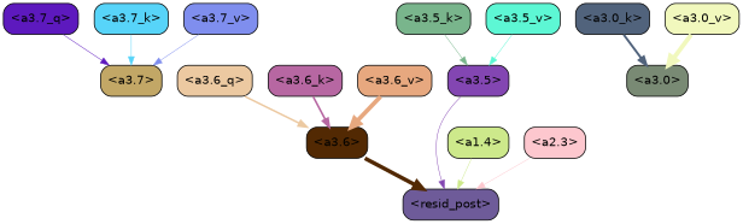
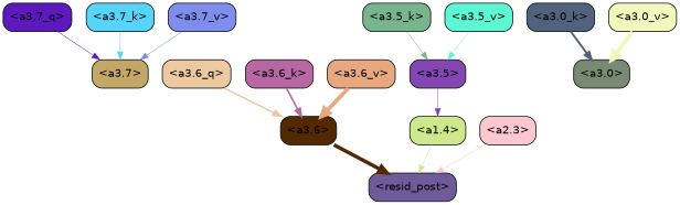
  strict digraph {
    splines=true
    node [color=black fontname=Helvetica shape=box style="filled, rounded"]
    edge [penwidth=0.6]
    "<a3.7>" [fillcolor="#c2a766"]
    "<resid_post>" [fillcolor="#6e5b99"]
    "<a3.6>" [fillcolor="#522903"]
    "<a3.5>" [fillcolor="#8346b2"]
    "<a3.0>" [fillcolor="#798a74"]
    "<a2.3>" [fillcolor="#fdc7ce"]
    "<a1.4>" [fillcolor="#cde98b"]
    "<a3.7_q>" [fillcolor="#5d19be"]
    "<a3.6_q>" [fillcolor="#ecc9a1"]
    "<a3.7_k>" [fillcolor="#57d4f9"]
    "<a3.6_k>" [fillcolor="#b767a2"]
    "<a3.5_k>" [fillcolor="#79b58c"]
    "<a3.0_k>" [fillcolor="#51637c"]
    "<a3.7_v>" [fillcolor="#7f8eee"]
    "<a3.6_v>" [fillcolor="#e7a87f"]
    "<a3.5_v>" [fillcolor="#5df7d4"]
    "<a3.0_v>" [fillcolor="#f1f8bd"]
    "<a3.6>" -> "<resid_post>" [color="#522903" penwidth=4.648244500160217]
-   "<a3.5>" -> "<resid_post>" [color="#8346b2"]
+   "<a3.5>" -> "<a1.4>" [color="#8346b2"]
    "<a2.3>" -> "<resid_post>" [color="#fdc7ce"]
    "<a1.4>" -> "<resid_post>" [color="#cde98b"]
    "<a3.7_q>" -> "<a3.7>" [color="#5d19be"]
    "<a3.6_q>" -> "<a3.6>" [color="#ecc9a1" penwidth=2.03758105635643]
    "<a3.7_k>" -> "<a3.7>" [color="#57d4f9"]
    "<a3.6_k>" -> "<a3.6>" [color="#b767a2" penwidth=2.174198240041733]
    "<a3.5_k>" -> "<a3.5>" [color="#79b58c"]
    "<a3.0_k>" -> "<a3.0>" [color="#51637c" penwidth=2.6274144649505615]
    "<a3.7_v>" -> "<a3.7>" [color="#7f8eee"]
    "<a3.6_v>" -> "<a3.6>" [color="#e7a87f" penwidth=5.002329230308533]
    "<a3.5_v>" -> "<a3.5>" [color="#5df7d4"]
    "<a3.0_v>" -> "<a3.0>" [color="#f1f8bd" penwidth=5.188832879066467]
  }
